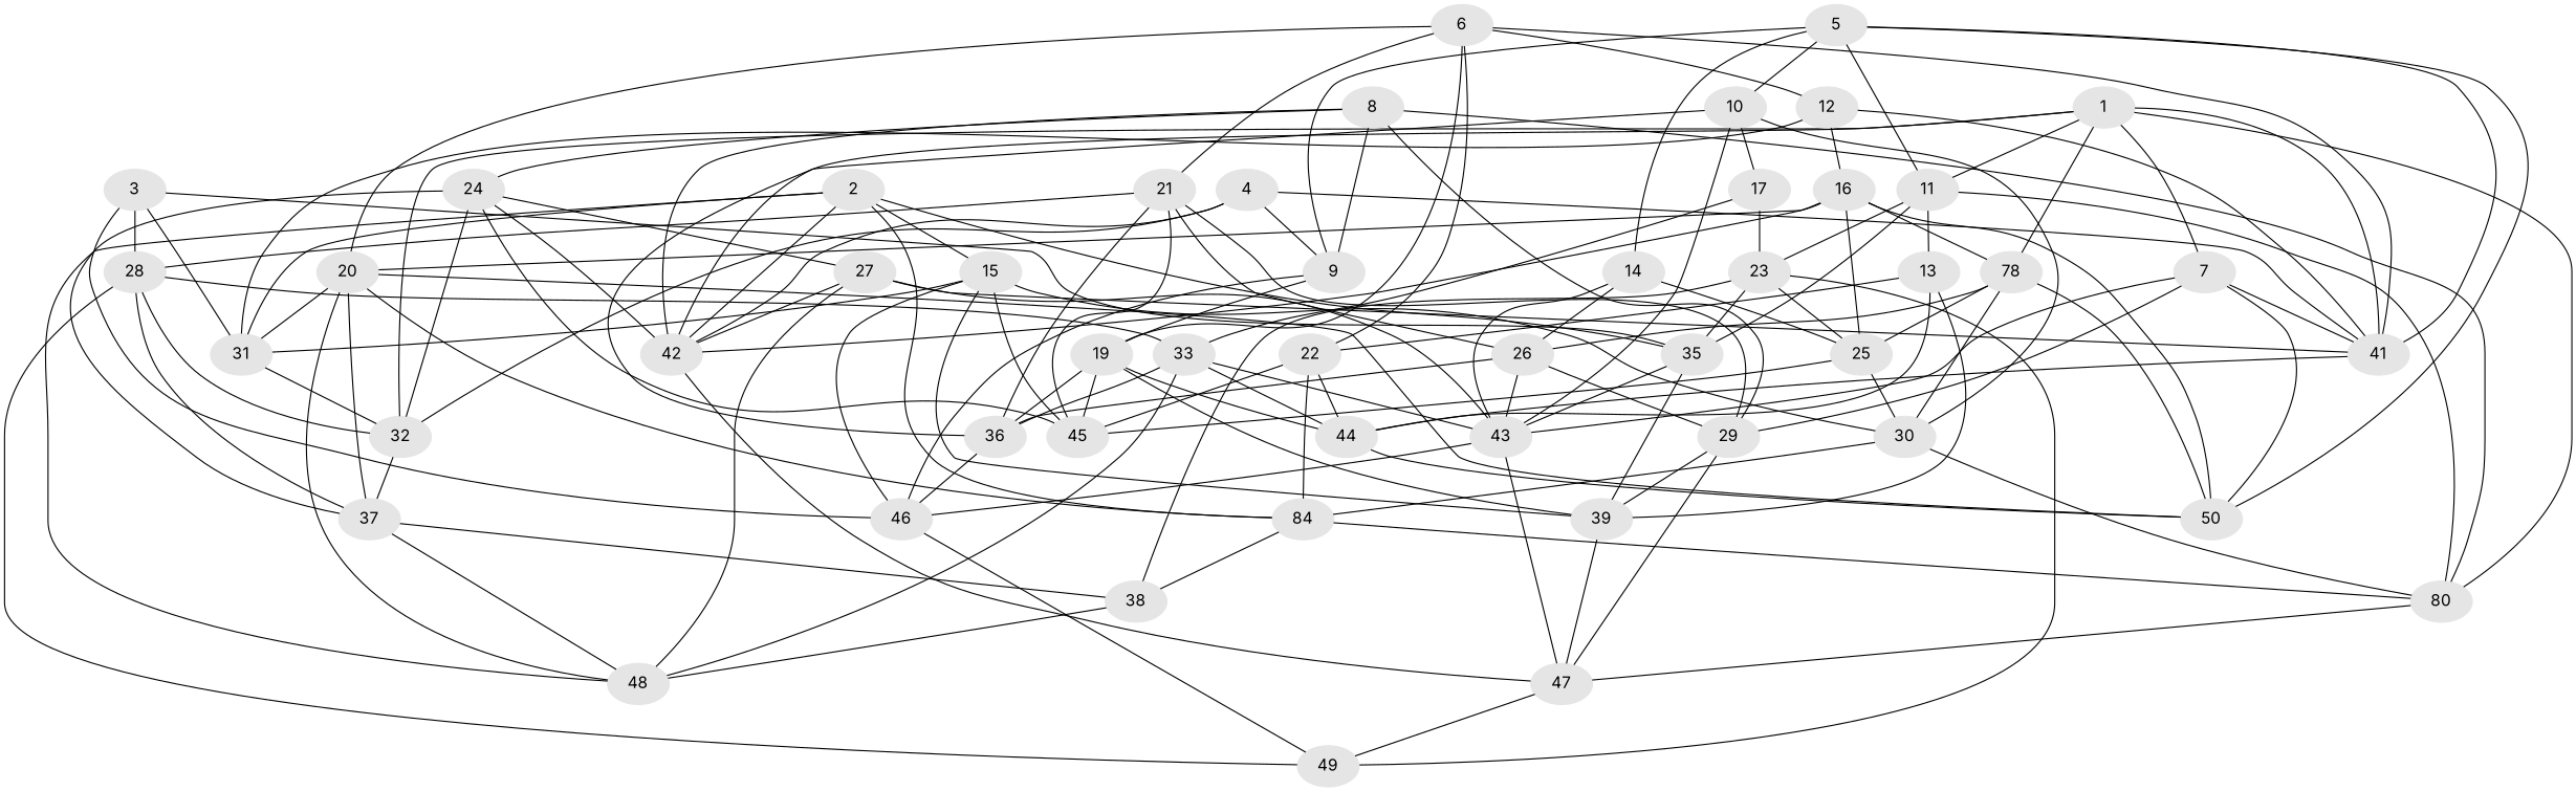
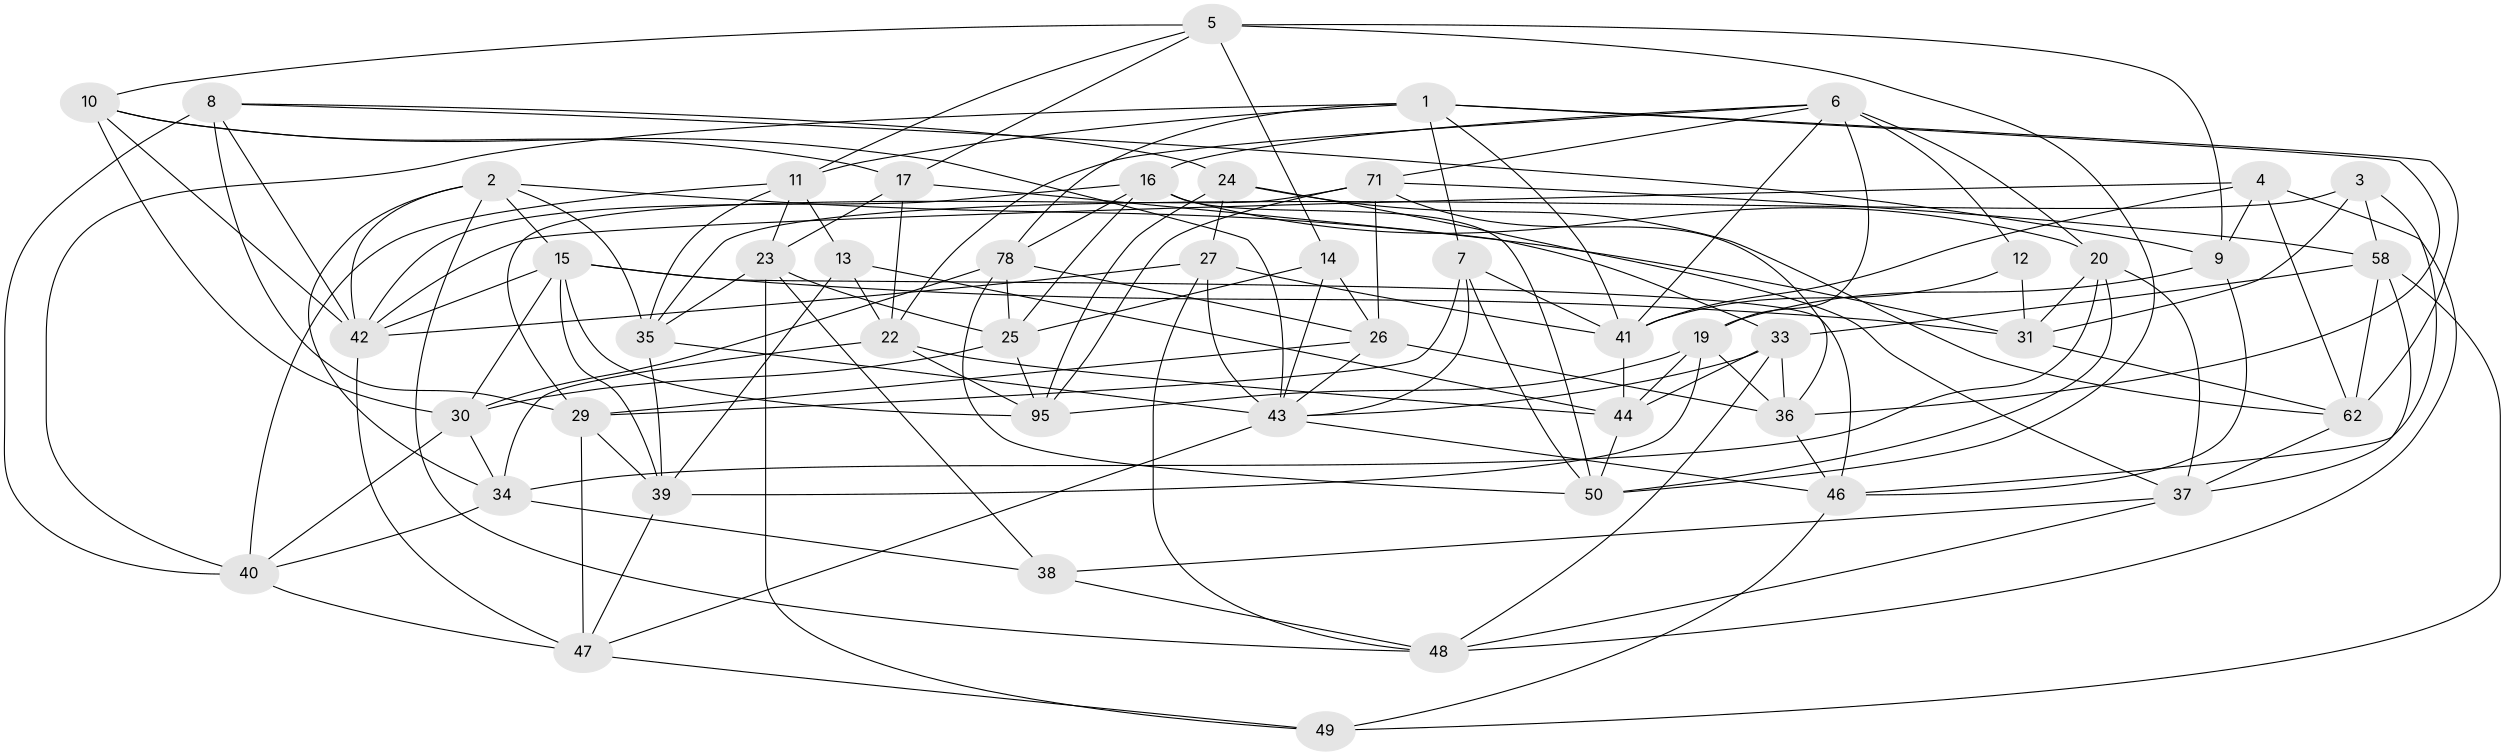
  graph {
    fontname=Inter
    node [color=gray90 fontname=Inter style=filled]
    edge [fontname=Inter weight=1.0]
    1
    7
    11
    n4 [label=78]
-   32
+   32 [label=62]
    36
-   40 [label=80]
+   40
    41
    50
    29
    43
    35
    13
    23
    30
    25
    26
    37
    46
    47
    44
    2
    15
    31
-   34 [label=84]
+   34
    42
    48
    39
-   45
+   45 [label=95]
    38
    3
-   28
+   28 [label=58]
    33
    49
    4
    9
    19
    5
    10
    14
    17
    6
    12
    20
-   21
+   21 [label=71]
    22
    16
    8
    24
    27
    1 -- 7
    1 -- 11
    1 -- n4
    1 -- 32
    1 -- 36
    1 -- 40 [weight=2.0]
    1 -- 41
    7 -- 41
    7 -- 50
    7 -- 29
    7 -- 43
    11 -- 40
    11 -- 35
    11 -- 13
    11 -- 23
    n4 -- 50
    n4 -- 30
    n4 -- 25
    n4 -- 26
    32 -- 37
    36 -- 46
    40 -- 47
    41 -- 44
    29 -- 47
    29 -- 39
    43 -- 46
    43 -- 47
    35 -- 43
    35 -- 39
    13 -- 44
    13 -- 39
    13 -- 22
    23 -- 35
    23 -- 25
    23 -- 38
    23 -- 49
    30 -- 40
    30 -- 34
    25 -- 30
    25 -- 45
    26 -- 36
    26 -- 29
    26 -- 43
    37 -- 48
    37 -- 38
    46 -- 49
    47 -- 49
    44 -- 50
    2 -- 35
    2 -- 15
    2 -- 31
    2 -- 34
    2 -- 42
    2 -- 48
    15 -- 30
    15 -- 46
    15 -- 31
    15 -- 39
    15 -- 45
    31 -- 32
    34 -- 40
    34 -- 38
    42 -- 47
    39 -- 47
    38 -- 48
    3 -- 35
    3 -- 46
    3 -- 31
    3 -- 28
    28 -- 32
    28 -- 37
    28 -- 33
    28 -- 49
    33 -- 36
    33 -- 43
    33 -- 44
    33 -- 48
    4 -- 32
    4 -- 41
    4 -- 42
-   20 -- 48
+   4 -- 48
    4 -- 9 [weight=2.0]
    9 -- 46
    9 -- 19
    19 -- 36
    19 -- 44
    19 -- 39
    19 -- 45
    5 -- 11
-   5 -- 41
+   5 -- 17
    5 -- 50
    5 -- 9
    5 -- 10
    5 -- 14
    10 -- 43
    10 -- 30
    10 -- 42 [weight=2.0]
    10 -- 17
    14 -- 43
    14 -- 25
    14 -- 26
    17 -- 23
    17 -- 33
+   17 -- 22
    6 -- 41
    6 -- 19
    6 -- 12
    6 -- 20
    6 -- 21
    6 -- 22
    12 -- 41
    12 -- 31
-   12 -- 16
+   6 -- 16
    20 -- 50
    20 -- 37
    20 -- 31
    20 -- 34
    21 -- 36
    21 -- 29
    21 -- 26
    21 -- 45
    21 -- 28
    22 -- 44
    22 -- 34
    22 -- 45
    16 -- n4
    16 -- 50
    16 -- 25
    16 -- 42
    16 -- 20
    8 -- 40
    8 -- 29
    8 -- 42 [weight=2.0]
    8 -- 9
    8 -- 24
    24 -- 32
    24 -- 37
-   24 -- 42
+   15 -- 42
    24 -- 45
    24 -- 27
    27 -- 41
    27 -- 43 [weight=2.0]
    27 -- 42
    27 -- 48
  }
